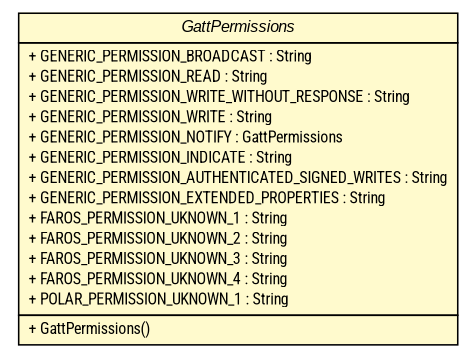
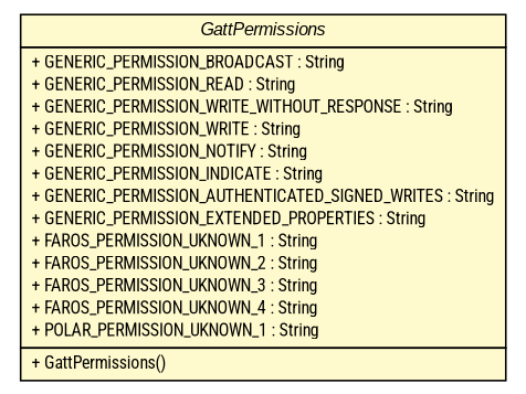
  digraph {
    nodesep=0.25
    ranksep=0.5
    fontname="Roboto Condensed"
-   n1 [fontcolor=black fontname="Roboto Condensed" fontsize=10.0 label=<<table title="de.fhg.fit.biomos.sensorplatform.deprecated.GattPermissions" border="0" cellborder="1" cellspacing="0" cellpadding="2" port="p" bgcolor="lemonChiffon" href="./GattPermissions.html"> 		<tr><td><table border="0" cellspacing="0" cellpadding="1"> <tr><td align="center" balign="center"><font face="arial italic"> GattPermissions </font></td></tr> 		</table></td></tr> 		<tr><td><table border="0" cellspacing="0" cellpadding="1"> <tr><td align="left" balign="left"> + GENERIC_PERMISSION_BROADCAST : String </td></tr> <tr><td align="left" balign="left"> + GENERIC_PERMISSION_READ : String </td></tr> <tr><td align="left" balign="left"> + GENERIC_PERMISSION_WRITE_WITHOUT_RESPONSE : String </td></tr> <tr><td align="left" balign="left"> + GENERIC_PERMISSION_WRITE : String </td></tr> <tr><td align="left" balign="left"> + GENERIC_PERMISSION_NOTIFY : GattPermissions </td></tr> <tr><td align="left" balign="left"> + GENERIC_PERMISSION_INDICATE : String </td></tr> <tr><td align="left" balign="left"> + GENERIC_PERMISSION_AUTHENTICATED_SIGNED_WRITES : String </td></tr> <tr><td align="left" balign="left"> + GENERIC_PERMISSION_EXTENDED_PROPERTIES : String </td></tr> <tr><td align="left" balign="left"> + FAROS_PERMISSION_UKNOWN_1 : String </td></tr> <tr><td align="left" balign="left"> + FAROS_PERMISSION_UKNOWN_2 : String </td></tr> <tr><td align="left" balign="left"> + FAROS_PERMISSION_UKNOWN_3 : String </td></tr> <tr><td align="left" balign="left"> + FAROS_PERMISSION_UKNOWN_4 : String </td></tr> <tr><td align="left" balign="left"> + POLAR_PERMISSION_UKNOWN_1 : String </td></tr> 		</table></td></tr> 		<tr><td><table border="0" cellspacing="0" cellpadding="1"> <tr><td align="left" balign="left"> + GattPermissions() </td></tr> 		</table></td></tr> 		</table>> shape=plaintext]
+   n1 [fontcolor=black fontname="Roboto Condensed" fontsize=10.0 label=<<table title="de.fhg.fit.biomos.sensorplatform.deprecated.GattPermissions" border="0" cellborder="1" cellspacing="0" cellpadding="2" port="p" bgcolor="lemonChiffon" href="./GattPermissions.html"> 		<tr><td><table border="0" cellspacing="0" cellpadding="1"> <tr><td align="center" balign="center"><font face="arial italic"> GattPermissions </font></td></tr> 		</table></td></tr> 		<tr><td><table border="0" cellspacing="0" cellpadding="1"> <tr><td align="left" balign="left"> + GENERIC_PERMISSION_BROADCAST : String </td></tr> <tr><td align="left" balign="left"> + GENERIC_PERMISSION_READ : String </td></tr> <tr><td align="left" balign="left"> + GENERIC_PERMISSION_WRITE_WITHOUT_RESPONSE : String </td></tr> <tr><td align="left" balign="left"> + GENERIC_PERMISSION_WRITE : String </td></tr> <tr><td align="left" balign="left"> + GENERIC_PERMISSION_NOTIFY : String </td></tr> <tr><td align="left" balign="left"> + GENERIC_PERMISSION_INDICATE : String </td></tr> <tr><td align="left" balign="left"> + GENERIC_PERMISSION_AUTHENTICATED_SIGNED_WRITES : String </td></tr> <tr><td align="left" balign="left"> + GENERIC_PERMISSION_EXTENDED_PROPERTIES : String </td></tr> <tr><td align="left" balign="left"> + FAROS_PERMISSION_UKNOWN_1 : String </td></tr> <tr><td align="left" balign="left"> + FAROS_PERMISSION_UKNOWN_2 : String </td></tr> <tr><td align="left" balign="left"> + FAROS_PERMISSION_UKNOWN_3 : String </td></tr> <tr><td align="left" balign="left"> + FAROS_PERMISSION_UKNOWN_4 : String </td></tr> <tr><td align="left" balign="left"> + POLAR_PERMISSION_UKNOWN_1 : String </td></tr> 		</table></td></tr> 		<tr><td><table border="0" cellspacing="0" cellpadding="1"> <tr><td align="left" balign="left"> + GattPermissions() </td></tr> 		</table></td></tr> 		</table>> shape=plaintext]
  }
